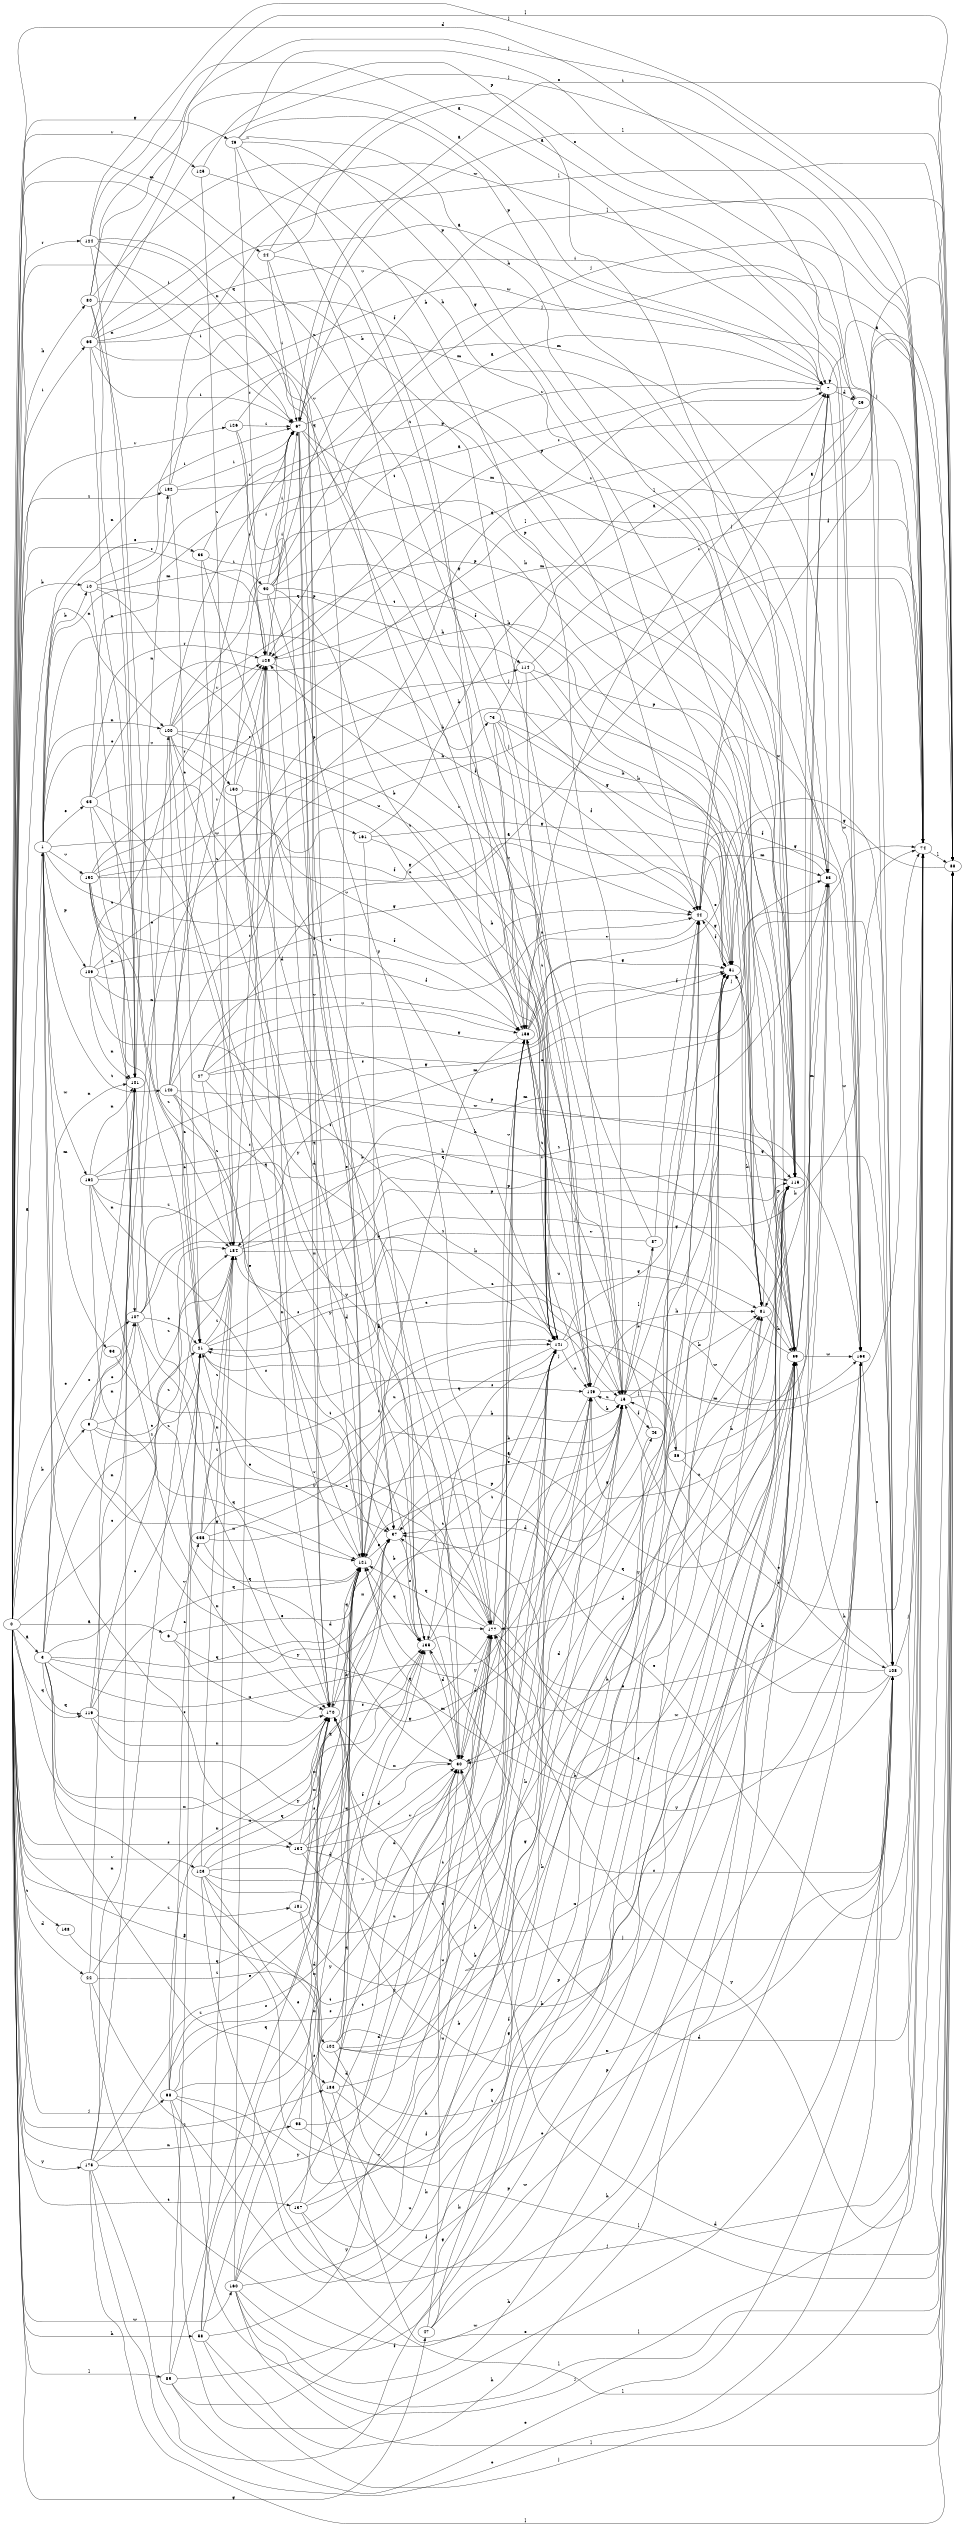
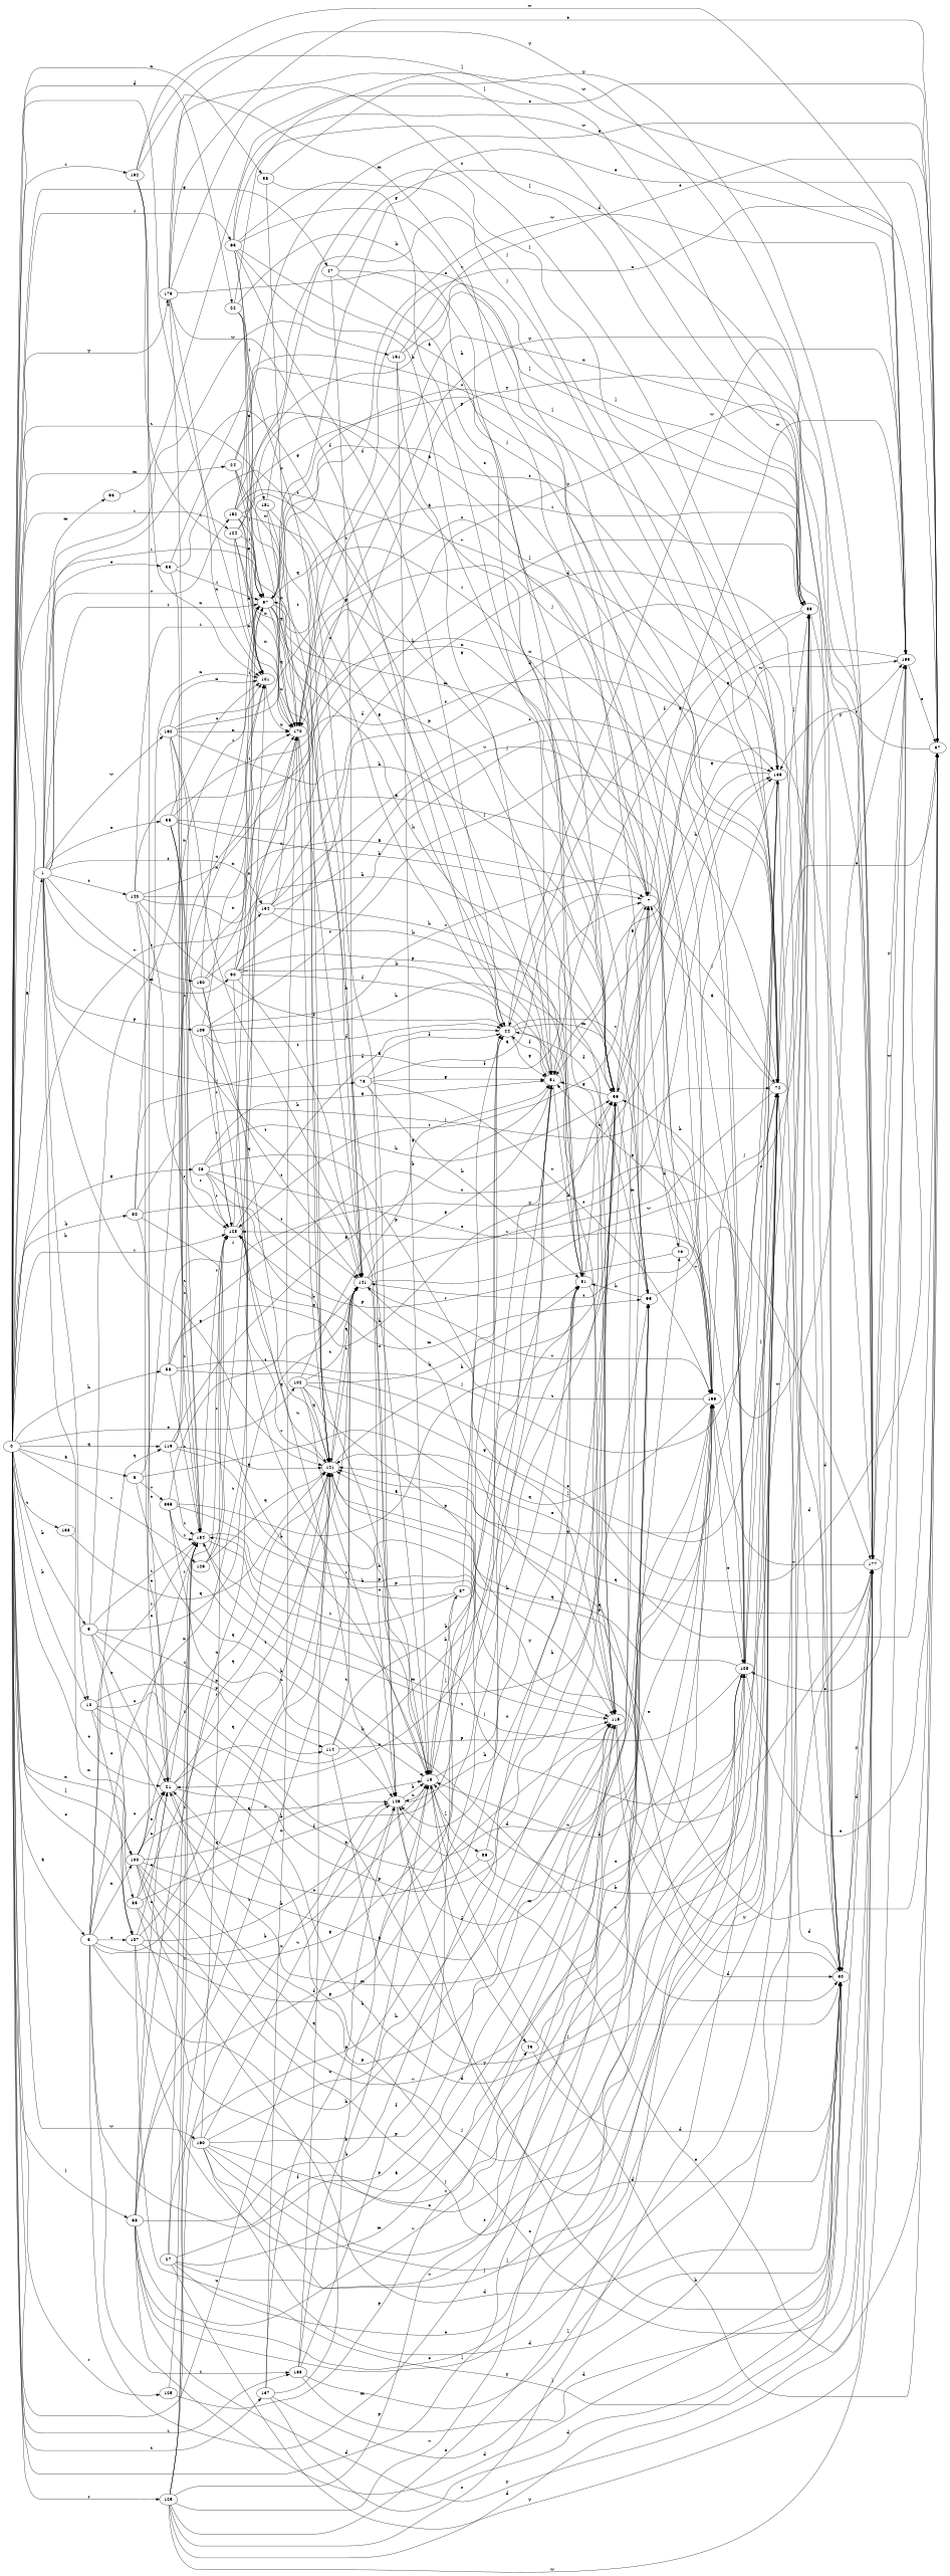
  strict digraph {
    fontname="DejaVu Serif"
    rankdir=LR
    node [fontname="DejaVu Serif"]
    edge [fontname="DejaVu Serif"]
    0
    1
    3
    6
    9
    10
    21
    22
    24
    29
    46
    47
    58
    65
    67
    68
    80
    85
    98
    100
    102
    107
    119
    123
    124
    125
    126
    128
    134
    137
    138
    149
    160
    170
    175
    181
    182
    183
    33
    35
    51
    73
    90
    93
    109
    140
    150
    152
    161
    162
    121
    n52 [label=15]
    43
    59
    95
    101
    184
    37
    n59 [label=355]
    114
    141
    177
    30
    115
    74
    81
    163
    7
    108
    27
    156
    135
    44
    88
    86
    87
    0 -> 1 [label=a]
    0 -> 3 [label=a]
    0 -> 6 [label=a]
    0 -> 9 [label=b]
    0 -> 10 [label=b]
    0 -> 21 [label=c]
    0 -> 22 [label=d]
    0 -> 24 [label=m]
    0 -> 29 [label=d]
    0 -> 46 [label=g]
    0 -> 47 [label=g]
    0 -> 58 [label=h]
    0 -> 65 [label=i]
    0 -> 67 [label=i]
    0 -> 68 [label=j]
    0 -> 80 [label=k]
    0 -> 85 [label=l]
    0 -> 98 [label=n]
    0 -> 100 [label=n]
    0 -> 102 [label=o]
    0 -> 107 [label=o]
    0 -> 119 [label=q]
    0 -> 123 [label=r]
    0 -> 124 [label=r]
    0 -> 125 [label=r]
    0 -> 126 [label=r]
    0 -> 128 [label=r]
    0 -> 134 [label=s]
    0 -> 137 [label=t]
    0 -> 138 [label=t]
    0 -> 149 [label=u]
    0 -> 160 [label=w]
    0 -> 170 [label=x]
    0 -> 175 [label=y]
    0 -> 181 [label=z]
    0 -> 182 [label=z]
    0 -> 183 [label=z]
    1 -> 10 [label=b]
    1 -> 67 [label=i]
    1 -> 100 [label=n]
    1 -> 134 [label=s]
    1 -> 33 [label=e]
    1 -> 35 [label=e]
    1 -> 51 [label=g]
    1 -> 73 [label=j]
    1 -> 90 [label=m]
    1 -> 93 [label=m]
    1 -> 109 [label=p]
    1 -> 140 [label=t]
    1 -> 150 [label=v]
    1 -> 152 [label=v]
    1 -> 161 [label=w]
    1 -> 162 [label=w]
    1 -> 121 [label=g]
    3 -> 21 [label=c]
-   107 -> 100 [label=n]
+   3 -> 100 [label=n]
    3 -> 107 [label=o]
    3 -> 119 [label=q]
    3 -> 183 [label=z]
    3 -> 121 [label=q]
    3 -> n52 [label=b]
    3 -> 43 [label=f]
    3 -> 59 [label=h]
    3 -> 95 [label=m]
    3 -> 101 [label=n]
    3 -> 184 [label=z]
    6 -> 170 [label=x]
    6 -> n52 [label=b]
    6 -> 37 [label=e]
    6 -> n59 [label=v]
    9 -> 21 [label=c]
    9 -> 107 [label=o]
    9 -> 101 [label=n]
    9 -> 184 [label=z]
    9 -> 114 [label=p]
    9 -> 141 [label=t]
    9 -> 177 [label=y]
    10 -> 107 [label=o]
    10 -> 95 [label=m]
    10 -> 114 [label=p]
    10 -> 30 [label=d]
    10 -> 115 [label=p]
    21 -> 184 [label=z]
    21 -> 141 [label=t]
    21 -> 115 [label=p]
    21 -> 74 [label=j]
    21 -> 81 [label=k]
    22 -> 170 [label=x]
    22 -> 101 [label=n]
    22 -> 141 [label=t]
    22 -> 81 [label=k]
    22 -> 163 [label=w]
    24 -> 67 [label=i]
    24 -> 121 [label=q]
    24 -> 141 [label=t]
    24 -> 7 [label=a]
    24 -> 108 [label=o]
    29 -> 67 [label=i]
    29 -> 128 [label=r]
    29 -> 156 [label=v]
    46 -> 128 [label=r]
    46 -> 51 [label=g]
    46 -> n52 [label=b]
    46 -> 59 [label=h]
    46 -> 141 [label=t]
    46 -> 115 [label=p]
    46 -> 108 [label=o]
    47 -> 59 [label=h]
    47 -> 141 [label=t]
    47 -> 30 [label=d]
    47 -> 115 [label=p]
    58 -> 59 [label=h]
    58 -> 184 [label=z]
    58 -> 37 [label=e]
    58 -> 177 [label=y]
    58 -> 74 [label=j]
    58 -> 135 [label=s]
    65 -> 67 [label=i]
    65 -> 59 [label=h]
    65 -> 101 [label=n]
    65 -> 74 [label=j]
    65 -> 163 [label=w]
    65 -> 7 [label=a]
    65 -> 156 [label=v]
    65 -> 44 [label=f]
    65 -> 88 [label=l]
    67 -> 170 [label=x]
    67 -> n52 [label=b]
    67 -> 95 [label=m]
    67 -> 37 [label=e]
    67 -> 115 [label=p]
    67 -> 81 [label=k]
    67 -> 135 [label=s]
    67 -> 88 [label=l]
    68 -> 21 [label=c]
    68 -> 170 [label=x]
    68 -> 141 [label=t]
    68 -> 177 [label=y]
    68 -> 30 [label=d]
    68 -> 81 [label=k]
    68 -> 108 [label=o]
-   125 -> 156 [label=v]
+   68 -> 156 [label=v]
    68 -> 44 [label=f]
    68 -> 88 [label=l]
    80 -> 21 [label=c]
    80 -> n52 [label=b]
    80 -> 101 [label=n]
    80 -> 115 [label=p]
    80 -> 74 [label=j]
    80 -> 7 [label=a]
    85 -> 21 [label=c]
    85 -> 51 [label=g]
    85 -> 121 [label=q]
    85 -> 108 [label=o]
    85 -> 44 [label=f]
    98 -> 170 [label=x]
    98 -> 51 [label=g]
    98 -> 177 [label=y]
    100 -> 21 [label=c]
    100 -> 128 [label=r]
    100 -> 149 [label=u]
    100 -> 121 [label=q]
    100 -> n52 [label=b]
    100 -> 30 [label=d]
    100 -> 115 [label=p]
    100 -> 74 [label=j]
    100 -> 7 [label=a]
    100 -> 156 [label=v]
    102 -> 51 [label=g]
    102 -> 121 [label=q]
    102 -> n52 [label=b]
    102 -> 141 [label=t]
    102 -> 115 [label=p]
    102 -> 81 [label=k]
    102 -> 88 [label=l]
    107 -> 21 [label=c]
    107 -> 51 [label=g]
    107 -> 121 [label=q]
    107 -> n52 [label=b]
    107 -> 95 [label=m]
    107 -> 177 [label=y]
    119 -> 170 [label=x]
    119 -> 51 [label=g]
    119 -> 121 [label=q]
    119 -> 101 [label=n]
    119 -> 184 [label=z]
    119 -> 177 [label=y]
    123 -> 149 [label=u]
    123 -> 121 [label=q]
    123 -> 184 [label=z]
    123 -> 30 [label=d]
    123 -> 115 [label=p]
    123 -> 163 [label=w]
    123 -> 108 [label=o]
    123 -> 156 [label=v]
    123 -> 135 [label=s]
    124 -> 67 [label=i]
    124 -> 170 [label=x]
    124 -> 121 [label=q]
    124 -> 101 [label=n]
    124 -> 74 [label=j]
    124 -> 7 [label=a]
    125 -> 184 [label=z]
    125 -> 115 [label=p]
    126 -> 67 [label=i]
    126 -> 128 [label=r]
    126 -> 121 [label=q]
    128 -> 67 [label=i]
    128 -> 95 [label=m]
    128 -> 44 [label=f]
    134 -> 170 [label=x]
    134 -> 59 [label=h]
    134 -> 30 [label=d]
    134 -> 81 [label=k]
    134 -> 156 [label=v]
    134 -> 135 [label=s]
    137 -> 149 [label=u]
    137 -> 170 [label=x]
    137 -> n52 [label=b]
    137 -> 30 [label=d]
    137 -> 88 [label=l]
    138 -> 121 [label=q]
    149 -> n52 [label=b]
    149 -> 95 [label=m]
    149 -> 30 [label=d]
    149 -> 81 [label=k]
    160 -> 128 [label=r]
    160 -> 149 [label=u]
    160 -> 59 [label=h]
    160 -> 30 [label=d]
    160 -> 115 [label=p]
    160 -> 74 [label=j]
    160 -> 156 [label=v]
    160 -> 135 [label=s]
    160 -> 88 [label=l]
    170 -> 121 [label=q]
    170 -> 141 [label=t]
    170 -> 74 [label=j]
    175 -> 101 [label=n]
    175 -> 184 [label=z]
    175 -> 37 [label=e]
    175 -> 177 [label=y]
    175 -> 108 [label=o]
    175 -> 135 [label=s]
    175 -> 44 [label=f]
    175 -> 88 [label=l]
    181 -> 149 [label=u]
    181 -> 170 [label=x]
    181 -> 121 [label=q]
    181 -> 74 [label=j]
    182 -> 21 [label=c]
    182 -> 67 [label=i]
    182 -> 95 [label=m]
-   101 -> 182 [label=n]
+   182 -> 101 [label=n]
    182 -> 163 [label=w]
    182 -> 88 [label=l]
    183 -> 121 [label=q]
    183 -> n52 [label=b]
    183 -> 30 [label=d]
    183 -> 44 [label=f]
    183 -> 88 [label=l]
    33 -> 67 [label=i]
    33 -> 51 [label=g]
    33 -> 184 [label=z]
    33 -> 135 [label=s]
    35 -> 128 [label=r]
    35 -> 59 [label=h]
    35 -> 101 [label=c]
    35 -> 184 [label=z]
    35 -> 141 [label=t]
    35 -> 177 [label=y]
    35 -> 7 [label=a]
    51 -> 81 [label=k]
    51 -> 44 [label=f]
    73 -> 149 [label=u]
    73 -> 51 [label=g]
    73 -> 81 [label=k]
    73 -> 7 [label=a]
    73 -> 156 [label=v]
    73 -> 44 [label=f]
    90 -> 67 [label=i]
    90 -> 121 [label=q]
    90 -> 141 [label=t]
    90 -> 177 [label=y]
    90 -> 115 [label=p]
    90 -> 74 [label=j]
    90 -> 81 [label=k]
    90 -> 44 [label=f]
    90 -> 88 [label=l]
    93 -> 37 [label=e]
    109 -> 128 [label=r]
    109 -> 59 [label=h]
    109 -> 101 [label=n]
    109 -> 141 [label=t]
    109 -> 74 [label=j]
    109 -> 156 [label=v]
    109 -> 44 [label=f]
    140 -> 21 [label=c]
    140 -> 67 [label=i]
    140 -> 128 [label=r]
    140 -> 59 [label=h]
    140 -> 177 [label=y]
    140 -> 7 [label=a]
    140 -> 135 [label=s]
    140 -> 44 [label=f]
    150 -> 67 [label=i]
    150 -> 128 [label=r]
    150 -> 149 [label=u]
    150 -> 170 [label=x]
    150 -> 30 [label=d]
    152 -> 170 [label=x]
    152 -> 51 [label=g]
    152 -> 59 [label=h]
    152 -> 101 [label=n]
    152 -> 37 [label=e]
    152 -> 74 [label=j]
    152 -> 156 [label=v]
    152 -> 44 [label=f]
    152 -> 88 [label=l]
    161 -> 51 [label=g]
    161 -> n52 [label=b]
    161 -> 37 [label=e]
    161 -> 88 [label=l]
    162 -> 170 [label=x]
    162 -> 121 [label=q]
    162 -> n52 [label=b]
    162 -> 59 [label=h]
    162 -> 101 [label=n]
    162 -> 184 [label=z]
    162 -> 163 [label=w]
    162 -> 135 [label=s]
    121 -> 128 [label=r]
    121 -> n52 [label=b]
    121 -> 59 [label=h]
    121 -> 37 [label=e]
-   126 -> 141 [label=t]
+   121 -> 141 [label=t]
    n52 -> 149 [label=u]
    n52 -> 51 [label=g]
    n52 -> 43 [label=f]
    n52 -> 37 [label=e]
    n52 -> 81 [label=k]
    n52 -> 86 [label=l]
    n52 -> 87 [label=l]
    43 -> 30 [label=d]
    43 -> 156 [label=v]
    59 -> 21 [label=c]
    59 -> 149 [label=u]
    59 -> 51 [label=g]
    59 -> 95 [label=m]
    59 -> 163 [label=w]
    59 -> 7 [label=a]
    95 -> 81 [label=k]
    95 -> 163 [label=w]
    95 -> 44 [label=f]
    101 -> 170 [label=x]
    184 -> 128 [label=r]
    184 -> 95 [label=m]
    184 -> 115 [label=p]
    184 -> 74 [label=j]
    37 -> 170 [label=x]
    37 -> n52 [label=b]
    37 -> 135 [label=s]
    n59 -> 149 [label=u]
    n59 -> 184 [label=z]
    n59 -> 141 [label=t]
    n59 -> 30 [label=d]
    n59 -> 115 [label=p]
    n59 -> 7 [label=a]
    114 -> 141 [label=t]
    114 -> 115 [label=p]
    114 -> 74 [label=j]
    114 -> 81 [label=k]
    141 -> 149 [label=u]
    141 -> 51 [label=g]
    141 -> 121 [label=q]
    141 -> 163 [label=w]
    141 -> 156 [label=v]
    141 -> 135 [label=s]
    177 -> 21 [label=c]
    177 -> 51 [label=g]
    177 -> 121 [label=q]
    177 -> 30 [label=d]
    177 -> 163 [label=w]
    177 -> 156 [label=v]
    30 -> 170 [label=x]
    30 -> 121 [label=q]
    30 -> 177 [label=y]
    115 -> 177 [label=y]
    115 -> 30 [label=d]
    74 -> 128 [label=r]
    74 -> n52 [label=b]
    74 -> 37 [label=e]
    74 -> 30 [label=d]
    74 -> 7 [label=a]
    74 -> 88 [label=l]
    81 -> 59 [label=h]
    81 -> 115 [label=p]
    163 -> 51 [label=g]
    163 -> 37 [label=e]
    163 -> 177 [label=y]
    163 -> 108 [label=o]
    7 -> 29 [label=d]
    7 -> 128 [label=r]
    7 -> 170 [label=x]
    7 -> 74 [label=j]
    7 -> 163 [label=w]
    108 -> 170 [label=x]
    108 -> 121 [label=q]
    108 -> n52 [label=b]
    108 -> 59 [label=h]
    108 -> 184 [label=z]
    108 -> 37 [label=e]
    108 -> 74 [label=j]
    108 -> 135 [label=s]
    27 -> 51 [label=g]
    27 -> 184 [label=z]
    27 -> 177 [label=y]
    27 -> 115 [label=p]
    27 -> 7 [label=a]
    27 -> 108 [label=o]
    27 -> 156 [label=v]
    156 -> 149 [label=u]
    156 -> 51 [label=g]
    156 -> 121 [label=q]
    156 -> 141 [label=t]
    156 -> 74 [label=j]
    156 -> 108 [label=o]
    135 -> 121 [label=q]
    135 -> 59 [label=h]
    135 -> 141 [label=t]
    135 -> 30 [label=d]
    44 -> 51 [label=g]
    44 -> 95 [label=m]
    44 -> 163 [label=w]
    44 -> 156 [label=v]
    88 -> 67 [label=i]
    88 -> 51 [label=g]
    88 -> 177 [label=y]
    88 -> 30 [label=d]
    88 -> 44 [label=f]
    86 -> 21 [label=c]
    86 -> 59 [label=h]
    86 -> 108 [label=o]
    87 -> 128 [label=r]
    87 -> n52 [label=b]
    87 -> 184 [label=z]
    87 -> 44 [label=f]
  }
